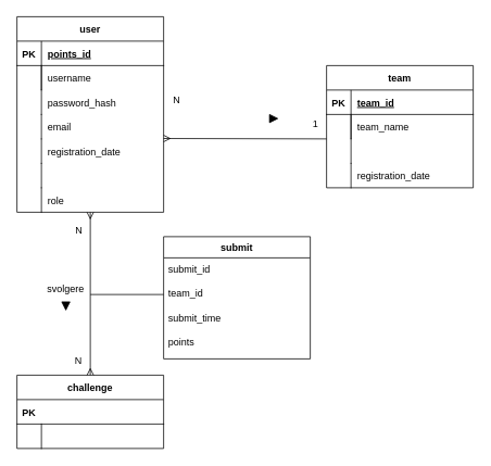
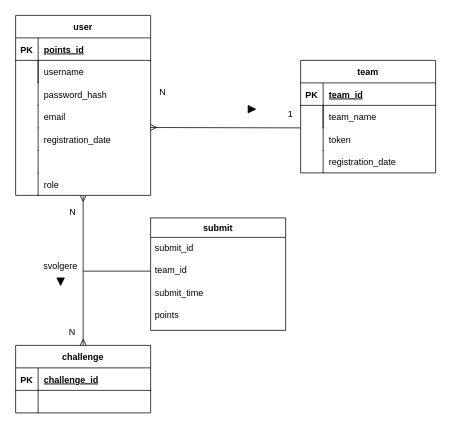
  <mxCell id="0" />
  <mxCell id="1" parent="0" />
  <mxCell id="2" value="" style="shape=partialRectangle;collapsible=0;dropTarget=0;pointerEvents=0;fillColor=none;points=[[0,0.5],[1,0.5]];portConstraint=eastwest;top=0;left=0;right=0;bottom=0;container=0;" parent="1" vertex="1"><mxGeometry x="40" y="170" width="170" height="30" as="geometry" /></mxCell>
  <mxCell id="3" value="" style="group" parent="1" vertex="1" connectable="0"><mxGeometry x="400" y="80" width="180" height="150" as="geometry" /></mxCell>
  <mxCell id="4" value="team" style="shape=table;startSize=30;container=1;collapsible=1;childLayout=tableLayout;fixedRows=1;rowLines=0;fontStyle=1;align=center;resizeLast=1;" parent="3" vertex="1"><mxGeometry width="180" height="150" as="geometry" /></mxCell>
  <mxCell id="5" value="" style="shape=partialRectangle;collapsible=0;dropTarget=0;pointerEvents=0;fillColor=none;points=[[0,0.5],[1,0.5]];portConstraint=eastwest;top=0;left=0;right=0;bottom=1;" parent="4" vertex="1"><mxGeometry y="30" width="180" height="30" as="geometry" /></mxCell>
  <mxCell id="6" value="PK" style="shape=partialRectangle;overflow=hidden;connectable=0;fillColor=none;top=0;left=0;bottom=0;right=0;fontStyle=1;" parent="5" vertex="1"><mxGeometry width="30" height="30" as="geometry"><mxRectangle width="30" height="30" as="alternateBounds" /></mxGeometry></mxCell>
  <mxCell id="7" value="team_id" style="shape=partialRectangle;overflow=hidden;connectable=0;fillColor=none;top=0;left=0;bottom=0;right=0;align=left;spacingLeft=6;fontStyle=5;" parent="5" vertex="1"><mxGeometry x="30" width="150" height="30" as="geometry"><mxRectangle width="150" height="30" as="alternateBounds" /></mxGeometry></mxCell>
  <mxCell id="8" value="" style="shape=partialRectangle;collapsible=0;dropTarget=0;pointerEvents=0;fillColor=none;points=[[0,0.5],[1,0.5]];portConstraint=eastwest;top=0;left=0;right=0;bottom=0;" parent="4" vertex="1"><mxGeometry y="60" width="180" height="30" as="geometry" /></mxCell>
  <mxCell id="9" value="" style="shape=partialRectangle;overflow=hidden;connectable=0;fillColor=none;top=0;left=0;bottom=0;right=1;" parent="8" vertex="1"><mxGeometry width="30" height="30" as="geometry"><mxRectangle width="30" height="30" as="alternateBounds" /></mxGeometry></mxCell>
  <mxCell id="10" value="team_name" style="shape=partialRectangle;overflow=hidden;connectable=0;fillColor=none;top=0;left=0;bottom=0;right=0;align=left;spacingLeft=6;" parent="8" vertex="1"><mxGeometry x="30" width="150" height="30" as="geometry"><mxRectangle width="150" height="30" as="alternateBounds" /></mxGeometry></mxCell>
  <mxCell id="11" value="" style="group" parent="3" vertex="1" connectable="0"><mxGeometry y="120" width="180" height="30" as="geometry" /></mxCell>
  <mxCell id="12" value="" style="shape=partialRectangle;collapsible=0;dropTarget=0;pointerEvents=0;fillColor=none;points=[[0,0.5],[1,0.5]];portConstraint=eastwest;top=0;left=0;right=0;bottom=0;container=0;" parent="11" vertex="1"><mxGeometry width="180" height="30" as="geometry" /></mxCell>
  <mxCell id="13" value="" style="shape=partialRectangle;overflow=hidden;connectable=0;fillColor=none;top=0;left=0;bottom=0;right=1;" parent="11" vertex="1"><mxGeometry width="30" height="30" as="geometry"><mxRectangle width="30" height="30" as="alternateBounds" /></mxGeometry></mxCell>
  <mxCell id="14" value="registration_date" style="shape=partialRectangle;overflow=hidden;connectable=0;fillColor=none;top=0;left=0;bottom=0;right=0;align=left;spacingLeft=6;" parent="11" vertex="1"><mxGeometry x="30" width="150" height="30" as="geometry"><mxRectangle width="220" height="30" as="alternateBounds" /></mxGeometry></mxCell>
  <mxCell id="15" value="" style="group" parent="3" vertex="1" connectable="0"><mxGeometry y="90" width="180" height="30" as="geometry" /></mxCell>
  <mxCell id="16" value="" style="shape=partialRectangle;collapsible=0;dropTarget=0;pointerEvents=0;fillColor=none;points=[[0,0.5],[1,0.5]];portConstraint=eastwest;top=0;left=0;right=0;bottom=0;container=0;" parent="15" vertex="1"><mxGeometry width="180" height="30" as="geometry" /></mxCell>
  <mxCell id="17" value="" style="shape=partialRectangle;overflow=hidden;connectable=0;fillColor=none;top=0;left=0;bottom=0;right=1;" parent="15" vertex="1"><mxGeometry width="30" height="30" as="geometry"><mxRectangle width="30" height="30" as="alternateBounds" /></mxGeometry></mxCell>
+ <mxCell id="18" value="token" style="shape=partialRectangle;overflow=hidden;connectable=0;fillColor=none;top=0;left=0;bottom=0;right=0;align=left;spacingLeft=6;" parent="15" vertex="1"><mxGeometry x="30" width="150" height="30" as="geometry"><mxRectangle width="220" height="30" as="alternateBounds" /></mxGeometry></mxCell>
  <mxCell id="19" value="challenge" style="shape=table;startSize=30;container=1;collapsible=1;childLayout=tableLayout;fixedRows=1;rowLines=0;fontStyle=1;align=center;resizeLast=1;" parent="1" vertex="1"><mxGeometry x="20" y="460" width="180" height="90" as="geometry" /></mxCell>
  <mxCell id="20" value="" style="shape=partialRectangle;collapsible=0;dropTarget=0;pointerEvents=0;fillColor=none;points=[[0,0.5],[1,0.5]];portConstraint=eastwest;top=0;left=0;right=0;bottom=1;" parent="19" vertex="1"><mxGeometry y="30" width="180" height="30" as="geometry" /></mxCell>
  <mxCell id="21" value="PK" style="shape=partialRectangle;overflow=hidden;connectable=0;fillColor=none;top=0;left=0;bottom=0;right=0;fontStyle=1;" parent="20" vertex="1"><mxGeometry width="30" height="30" as="geometry"><mxRectangle width="30" height="30" as="alternateBounds" /></mxGeometry></mxCell>
+ <mxCell id="22" value="challenge_id" style="shape=partialRectangle;overflow=hidden;connectable=0;fillColor=none;top=0;left=0;bottom=0;right=0;align=left;spacingLeft=6;fontStyle=5;" parent="20" vertex="1"><mxGeometry x="30" width="150" height="30" as="geometry"><mxRectangle width="150" height="30" as="alternateBounds" /></mxGeometry></mxCell>
  <mxCell id="23" value="" style="shape=partialRectangle;collapsible=0;dropTarget=0;pointerEvents=0;fillColor=none;points=[[0,0.5],[1,0.5]];portConstraint=eastwest;top=0;left=0;right=0;bottom=0;" parent="19" vertex="1"><mxGeometry y="60" width="180" height="30" as="geometry" /></mxCell>
  <mxCell id="24" value="" style="shape=partialRectangle;overflow=hidden;connectable=0;fillColor=none;top=0;left=0;bottom=0;right=1;" parent="23" vertex="1"><mxGeometry width="30" height="30" as="geometry"><mxRectangle width="30" height="30" as="alternateBounds" /></mxGeometry></mxCell>
  <mxCell id="25" value="" style="endArrow=none;html=1;rounded=0;startArrow=ERmany;startFill=0;" parent="1" edge="1"><mxGeometry relative="1" as="geometry"><mxPoint x="200" y="169.5" as="sourcePoint" /><mxPoint x="400" y="170" as="targetPoint" /></mxGeometry></mxCell>
  <mxCell id="26" value="&lt;div&gt;N&lt;/div&gt;" style="resizable=0;html=1;align=left;verticalAlign=bottom;" parent="25" connectable="0" vertex="1"><mxGeometry x="-1" relative="1" as="geometry"><mxPoint x="10" y="-39" as="offset" /></mxGeometry></mxCell>
  <mxCell id="27" value="1" style="resizable=0;html=1;align=right;verticalAlign=bottom;" parent="25" connectable="0" vertex="1"><mxGeometry x="1" relative="1" as="geometry"><mxPoint x="-10" y="-10" as="offset" /></mxGeometry></mxCell>
  <mxCell id="28" value="" style="endArrow=ERmany;html=1;rounded=0;startArrow=ERmany;startFill=0;entryX=0.5;entryY=0;entryDx=0;entryDy=0;endFill=0;" parent="1" target="19" edge="1"><mxGeometry relative="1" as="geometry"><mxPoint x="110" y="260" as="sourcePoint" /><mxPoint x="260" y="390.5" as="targetPoint" /></mxGeometry></mxCell>
  <mxCell id="29" value="&lt;div&gt;N&lt;/div&gt;" style="resizable=0;html=1;align=left;verticalAlign=bottom;" parent="28" connectable="0" vertex="1"><mxGeometry x="-1" relative="1" as="geometry"><mxPoint x="-20" y="30" as="offset" /></mxGeometry></mxCell>
  <mxCell id="30" value="&lt;div&gt;N&lt;/div&gt;" style="resizable=0;html=1;align=right;verticalAlign=bottom;" parent="28" connectable="0" vertex="1"><mxGeometry x="1" relative="1" as="geometry"><mxPoint x="-10" y="-10" as="offset" /></mxGeometry></mxCell>
  <mxCell id="31" value="" style="endArrow=none;html=1;rounded=0;entryX=0;entryY=0.5;entryDx=0;entryDy=0;" parent="1" target="34" edge="1"><mxGeometry relative="1" as="geometry"><mxPoint x="110" y="361" as="sourcePoint" /><mxPoint x="170" y="360" as="targetPoint" /></mxGeometry></mxCell>
  <mxCell id="32" value="submit" style="swimlane;fontStyle=1;childLayout=stackLayout;horizontal=1;startSize=26;horizontalStack=0;resizeParent=1;resizeParentMax=0;resizeLast=0;collapsible=1;marginBottom=0;align=center;fontSize=12;" parent="1" vertex="1"><mxGeometry x="200" y="290" width="180" height="150" as="geometry" /></mxCell>
  <mxCell id="33" value="submit_id" style="text;strokeColor=none;fillColor=none;spacingLeft=4;spacingRight=4;overflow=hidden;rotatable=0;points=[[0,0.5],[1,0.5]];portConstraint=eastwest;fontSize=12;" parent="32" vertex="1"><mxGeometry y="26" width="180" height="30" as="geometry" /></mxCell>
  <mxCell id="34" value="team_id" style="text;strokeColor=none;fillColor=none;spacingLeft=4;spacingRight=4;overflow=hidden;rotatable=0;points=[[0,0.5],[1,0.5]];portConstraint=eastwest;fontSize=12;" parent="32" vertex="1"><mxGeometry y="56" width="180" height="30" as="geometry" /></mxCell>
  <mxCell id="35" value="submit_time" style="text;strokeColor=none;fillColor=none;spacingLeft=4;spacingRight=4;overflow=hidden;rotatable=0;points=[[0,0.5],[1,0.5]];portConstraint=eastwest;fontSize=12;" parent="32" vertex="1"><mxGeometry y="86" width="180" height="30" as="geometry" /></mxCell>
  <mxCell id="36" value="points" style="text;strokeColor=none;fillColor=none;spacingLeft=4;spacingRight=4;overflow=hidden;rotatable=0;points=[[0,0.5],[1,0.5]];portConstraint=eastwest;fontSize=12;imageAspect=1;" parent="32" vertex="1"><mxGeometry y="116" width="180" height="34" as="geometry" /></mxCell>
  <mxCell id="37" value="" style="triangle;whiteSpace=wrap;html=1;fontSize=12;strokeColor=default;fillColor=#000000;" parent="1" vertex="1"><mxGeometry x="330" y="140" width="10" height="10" as="geometry" /></mxCell>
  <mxCell id="38" value="svolgere" style="text;html=1;strokeColor=none;fillColor=none;align=center;verticalAlign=middle;whiteSpace=wrap;rounded=0;fontSize=12;" parent="1" vertex="1"><mxGeometry x="50" y="340" width="60" height="30" as="geometry" /></mxCell>
  <mxCell id="39" value="" style="triangle;whiteSpace=wrap;html=1;fontSize=12;strokeColor=default;fillColor=#000000;rotation=90;" parent="1" vertex="1"><mxGeometry x="75" y="370" width="10" height="10" as="geometry" /></mxCell>
  <mxCell id="40" value="user" style="shape=table;startSize=30;container=1;collapsible=1;childLayout=tableLayout;fixedRows=1;rowLines=0;fontStyle=1;align=center;resizeLast=1;" parent="1" vertex="1"><mxGeometry x="20" y="20" width="180" height="240" as="geometry" /></mxCell>
  <mxCell id="41" value="" style="shape=partialRectangle;collapsible=0;dropTarget=0;pointerEvents=0;fillColor=none;points=[[0,0.5],[1,0.5]];portConstraint=eastwest;top=0;left=0;right=0;bottom=1;" parent="40" vertex="1"><mxGeometry y="30" width="180" height="30" as="geometry" /></mxCell>
  <mxCell id="42" value="PK" style="shape=partialRectangle;overflow=hidden;connectable=0;fillColor=none;top=0;left=0;bottom=0;right=0;fontStyle=1;" parent="41" vertex="1"><mxGeometry width="30" height="30" as="geometry"><mxRectangle width="30" height="30" as="alternateBounds" /></mxGeometry></mxCell>
  <mxCell id="43" value="points_id" style="shape=partialRectangle;overflow=hidden;connectable=0;fillColor=none;top=0;left=0;bottom=0;right=0;align=left;spacingLeft=6;fontStyle=5;" parent="41" vertex="1"><mxGeometry x="30" width="150" height="30" as="geometry"><mxRectangle width="150" height="30" as="alternateBounds" /></mxGeometry></mxCell>
  <mxCell id="44" value="" style="shape=partialRectangle;collapsible=0;dropTarget=0;pointerEvents=0;fillColor=none;points=[[0,0.5],[1,0.5]];portConstraint=eastwest;top=0;left=0;right=0;bottom=0;" parent="40" vertex="1"><mxGeometry y="60" width="180" height="30" as="geometry" /></mxCell>
  <mxCell id="45" value="" style="shape=partialRectangle;overflow=hidden;connectable=0;fillColor=none;top=0;left=0;bottom=0;right=1;" parent="44" vertex="1"><mxGeometry width="30" height="30" as="geometry"><mxRectangle width="30" height="30" as="alternateBounds" /></mxGeometry></mxCell>
  <mxCell id="46" value="username" style="shape=partialRectangle;overflow=hidden;connectable=0;fillColor=none;top=0;left=0;bottom=0;right=0;align=left;spacingLeft=6;" parent="44" vertex="1"><mxGeometry x="30" width="150" height="30" as="geometry"><mxRectangle width="150" height="30" as="alternateBounds" /></mxGeometry></mxCell>
  <mxCell id="47" value="" style="group" parent="1" vertex="1" connectable="0"><mxGeometry x="20" y="170" width="180" height="30" as="geometry" /></mxCell>
  <mxCell id="48" value="" style="shape=partialRectangle;overflow=hidden;connectable=0;fillColor=none;top=0;left=0;bottom=0;right=1;" parent="47" vertex="1"><mxGeometry width="30" height="30" as="geometry"><mxRectangle width="30" height="30" as="alternateBounds" /></mxGeometry></mxCell>
  <mxCell id="49" value="registration_date" style="shape=partialRectangle;overflow=hidden;connectable=0;fillColor=none;top=0;left=0;bottom=0;right=0;align=left;spacingLeft=6;" parent="47" vertex="1"><mxGeometry x="30" width="150" height="30" as="geometry"><mxRectangle width="220" height="30" as="alternateBounds" /></mxGeometry></mxCell>
  <mxCell id="50" value="" style="group" parent="1" vertex="1" connectable="0"><mxGeometry x="20" y="140" width="180" height="30" as="geometry" /></mxCell>
  <mxCell id="51" value="" style="shape=partialRectangle;collapsible=0;dropTarget=0;pointerEvents=0;fillColor=none;points=[[0,0.5],[1,0.5]];portConstraint=eastwest;top=0;left=0;right=0;bottom=0;container=0;" parent="50" vertex="1"><mxGeometry width="180" height="30" as="geometry" /></mxCell>
  <mxCell id="52" value="" style="shape=partialRectangle;overflow=hidden;connectable=0;fillColor=none;top=0;left=0;bottom=0;right=1;" parent="50" vertex="1"><mxGeometry width="30" height="30" as="geometry"><mxRectangle width="30" height="30" as="alternateBounds" /></mxGeometry></mxCell>
  <mxCell id="53" value="email" style="shape=partialRectangle;overflow=hidden;connectable=0;fillColor=none;top=0;left=0;bottom=0;right=0;align=left;spacingLeft=6;" parent="50" vertex="1"><mxGeometry x="30" width="150" height="30" as="geometry"><mxRectangle width="220" height="30" as="alternateBounds" /></mxGeometry></mxCell>
  <mxCell id="54" value="" style="group" parent="1" vertex="1" connectable="0"><mxGeometry x="20" y="110" width="180" height="30" as="geometry" /></mxCell>
  <mxCell id="55" value="" style="shape=partialRectangle;collapsible=0;dropTarget=0;pointerEvents=0;fillColor=none;points=[[0,0.5],[1,0.5]];portConstraint=eastwest;top=0;left=0;right=0;bottom=0;container=0;" parent="54" vertex="1"><mxGeometry width="180" height="30" as="geometry" /></mxCell>
  <mxCell id="56" value="" style="shape=partialRectangle;overflow=hidden;connectable=0;fillColor=none;top=0;left=0;bottom=0;right=1;" parent="54" vertex="1"><mxGeometry width="30" height="30" as="geometry"><mxRectangle width="30" height="30" as="alternateBounds" /></mxGeometry></mxCell>
  <mxCell id="57" value="password_hash" style="shape=partialRectangle;overflow=hidden;connectable=0;fillColor=none;top=0;left=0;bottom=0;right=0;align=left;spacingLeft=6;" parent="54" vertex="1"><mxGeometry x="30" width="150" height="30" as="geometry"><mxRectangle width="220" height="30" as="alternateBounds" /></mxGeometry></mxCell>
  <mxCell id="58" value="" style="group" parent="1" vertex="1" connectable="0"><mxGeometry x="20" y="200" width="180" height="30" as="geometry" /></mxCell>
  <mxCell id="59" value="" style="shape=partialRectangle;overflow=hidden;connectable=0;fillColor=none;top=0;left=0;bottom=0;right=1;" parent="58" vertex="1"><mxGeometry width="30" height="30" as="geometry"><mxRectangle width="30" height="30" as="alternateBounds" /></mxGeometry></mxCell>
  <mxCell id="60" value="" style="group" vertex="1" connectable="0" parent="1"><mxGeometry x="20" y="230" width="180" height="30" as="geometry" /></mxCell>
  <mxCell id="61" value="" style="shape=partialRectangle;overflow=hidden;connectable=0;fillColor=none;top=0;left=0;bottom=0;right=1;" vertex="1" parent="60"><mxGeometry width="30" height="30" as="geometry"><mxRectangle width="30" height="30" as="alternateBounds" /></mxGeometry></mxCell>
  <mxCell id="62" value="role" style="shape=partialRectangle;overflow=hidden;connectable=0;fillColor=none;top=0;left=0;bottom=0;right=0;align=left;spacingLeft=6;" vertex="1" parent="60"><mxGeometry x="30" width="150" height="30" as="geometry"><mxRectangle width="220" height="30" as="alternateBounds" /></mxGeometry></mxCell>
